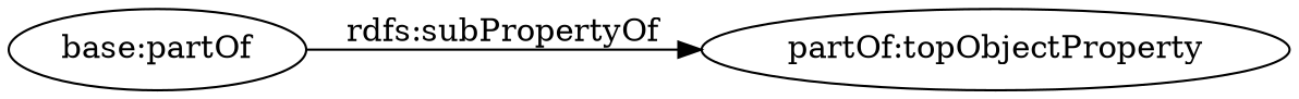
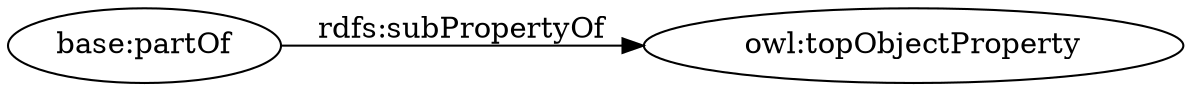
  digraph {
    rankdir=LR
    "base:partOf"
-   "owl:topObjectProperty" [label="partOf:topObjectProperty"]
+   "owl:topObjectProperty"
    "base:partOf" -> "owl:topObjectProperty" [label="rdfs:subPropertyOf"]
  }
